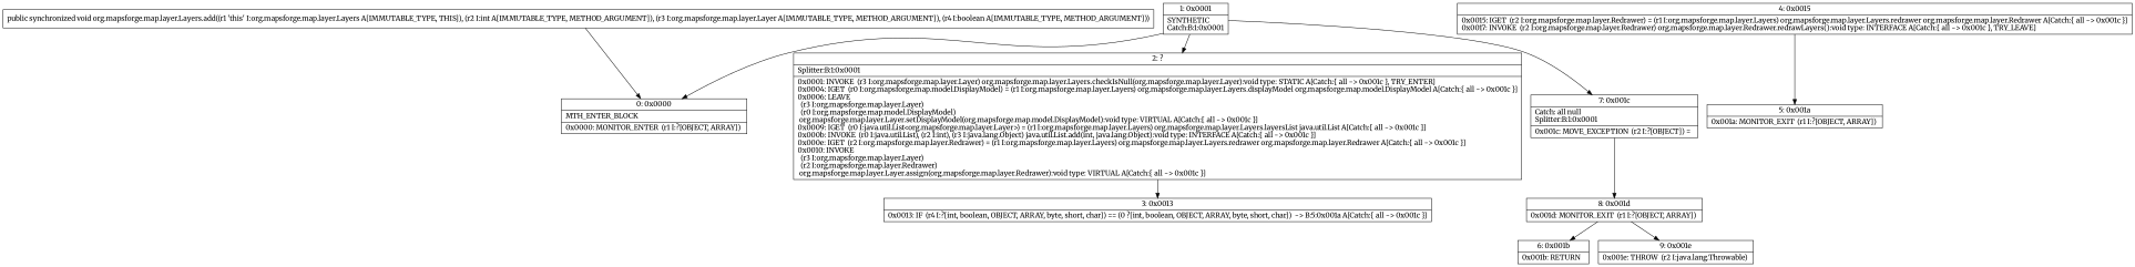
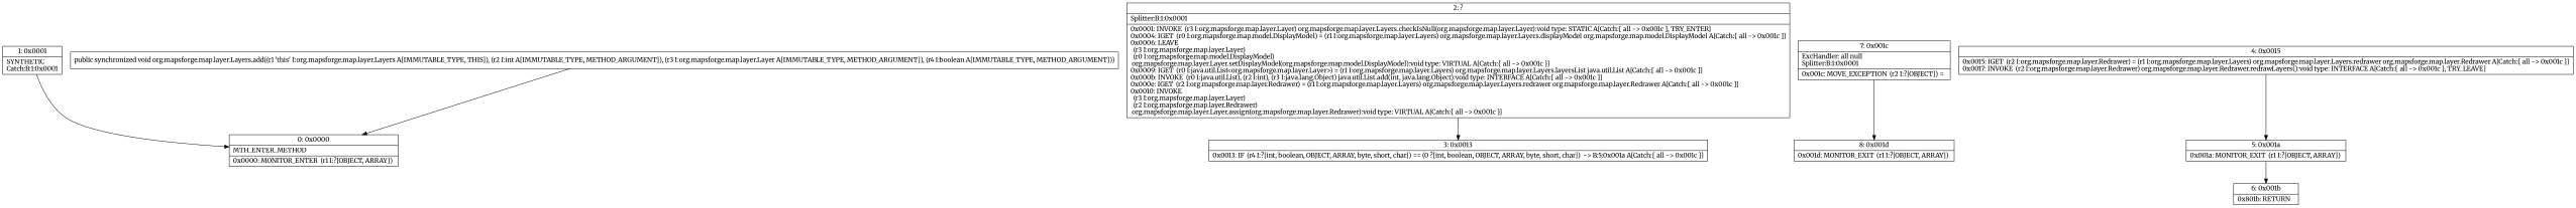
  digraph {
    fontname=Merriweather
    node [fontname=Merriweather shape=record]
    edge [fontname=Merriweather]
-   n1 [label="{0\:\ 0x0000|MTH_ENTER_BLOCK\l|0x0000: MONITOR_ENTER  (r1 I:?[OBJECT, ARRAY]) \l}"]
+   n1 [label="{0\:\ 0x0000|MTH_ENTER_METHOD\l|0x0000: MONITOR_ENTER  (r1 I:?[OBJECT, ARRAY]) \l}"]
    n2 [label="{1\:\ 0x0001|SYNTHETIC\lCatch:B:1:0x0001\l}"]
    n3 [label="{2\:\ ?|Splitter:B:1:0x0001\l|0x0001: INVOKE  (r3 I:org.mapsforge.map.layer.Layer) org.mapsforge.map.layer.Layers.checkIsNull(org.mapsforge.map.layer.Layer):void type: STATIC A[Catch:\{ all \-\> 0x001c \}, TRY_ENTER]\l0x0004: IGET  (r0 I:org.mapsforge.map.model.DisplayModel) = (r1 I:org.mapsforge.map.layer.Layers) org.mapsforge.map.layer.Layers.displayModel org.mapsforge.map.model.DisplayModel A[Catch:\{ all \-\> 0x001c \}]\l0x0006: LEAVE  \l  (r3 I:org.mapsforge.map.layer.Layer)\l  (r0 I:org.mapsforge.map.model.DisplayModel)\l org.mapsforge.map.layer.Layer.setDisplayModel(org.mapsforge.map.model.DisplayModel):void type: VIRTUAL A[Catch:\{ all \-\> 0x001c \}]\l0x0009: IGET  (r0 I:java.util.List\<org.mapsforge.map.layer.Layer\>) = (r1 I:org.mapsforge.map.layer.Layers) org.mapsforge.map.layer.Layers.layersList java.util.List A[Catch:\{ all \-\> 0x001c \}]\l0x000b: INVOKE  (r0 I:java.util.List), (r2 I:int), (r3 I:java.lang.Object) java.util.List.add(int, java.lang.Object):void type: INTERFACE A[Catch:\{ all \-\> 0x001c \}]\l0x000e: IGET  (r2 I:org.mapsforge.map.layer.Redrawer) = (r1 I:org.mapsforge.map.layer.Layers) org.mapsforge.map.layer.Layers.redrawer org.mapsforge.map.layer.Redrawer A[Catch:\{ all \-\> 0x001c \}]\l0x0010: INVOKE  \l  (r3 I:org.mapsforge.map.layer.Layer)\l  (r2 I:org.mapsforge.map.layer.Redrawer)\l org.mapsforge.map.layer.Layer.assign(org.mapsforge.map.layer.Redrawer):void type: VIRTUAL A[Catch:\{ all \-\> 0x001c \}]\l}"]
-   n4 [label="{7\:\ 0x001c|Catch: all null\lSplitter:B:1:0x0001\l|0x001c: MOVE_EXCEPTION  (r2 I:?[OBJECT]) =  \l}"]
+   n4 [label="{7\:\ 0x001c|ExcHandler: all null\lSplitter:B:1:0x0001\l|0x001c: MOVE_EXCEPTION  (r2 I:?[OBJECT]) =  \l}"]
    n5 [label="{3\:\ 0x0013|0x0013: IF  (r4 I:?[int, boolean, OBJECT, ARRAY, byte, short, char]) == (0 ?[int, boolean, OBJECT, ARRAY, byte, short, char])  \-\> B:5:0x001a A[Catch:\{ all \-\> 0x001c \}]\l}"]
    n6 [label="{8\:\ 0x001d|0x001d: MONITOR_EXIT  (r1 I:?[OBJECT, ARRAY]) \l}"]
    n7 [label="{4\:\ 0x0015|0x0015: IGET  (r2 I:org.mapsforge.map.layer.Redrawer) = (r1 I:org.mapsforge.map.layer.Layers) org.mapsforge.map.layer.Layers.redrawer org.mapsforge.map.layer.Redrawer A[Catch:\{ all \-\> 0x001c \}]\l0x0017: INVOKE  (r2 I:org.mapsforge.map.layer.Redrawer) org.mapsforge.map.layer.Redrawer.redrawLayers():void type: INTERFACE A[Catch:\{ all \-\> 0x001c \}, TRY_LEAVE]\l}"]
    n8 [label="{5\:\ 0x001a|0x001a: MONITOR_EXIT  (r1 I:?[OBJECT, ARRAY]) \l}"]
-   n9 [label="{6\:\ 0x001b|0x001b: RETURN   \l}"]
-   n10 [label="{9\:\ 0x001e|0x001e: THROW  (r2 I:java.lang.Throwable) \l}"]
+   n9 [label="{6\:\ 0x001b|0x801b: RETURN   \l}"]
    n11 [label="{public synchronized void org.mapsforge.map.layer.Layers.add((r1 'this' I:org.mapsforge.map.layer.Layers A[IMMUTABLE_TYPE, THIS]), (r2 I:int A[IMMUTABLE_TYPE, METHOD_ARGUMENT]), (r3 I:org.mapsforge.map.layer.Layer A[IMMUTABLE_TYPE, METHOD_ARGUMENT]), (r4 I:boolean A[IMMUTABLE_TYPE, METHOD_ARGUMENT])) }"]
    n2 -> n1
-   n2 -> n3
-   n2 -> n4
    n3 -> n5
    n4 -> n6
-   n6 -> n10
    n7 -> n8
-   n6 -> n9
+   n8 -> n9
    n11 -> n1
  }
